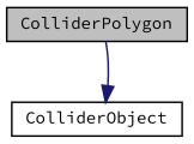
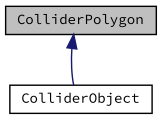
  digraph {
    fontname="Source Code Pro"
    node [color=black fontname="Source Code Pro" fontsize=10 shape=record style=filled]
    n1 [fillcolor=grey75 fontcolor=black height=0.2 label=ColliderPolygon width=0.4]
    n2 [fillcolor=white height=0.2 label=ColliderObject width=0.4]
-   n2 -> n1 [color=midnightblue dir=back fontname="Source Code Pro" fontsize=10 labelfontname=Helvetica labelfontsize=10 style=solid]
+   n1 -> n2 [color=midnightblue dir=back fontname="Source Code Pro" fontsize=10 labelfontname=Helvetica labelfontsize=10 style=solid]
  }
